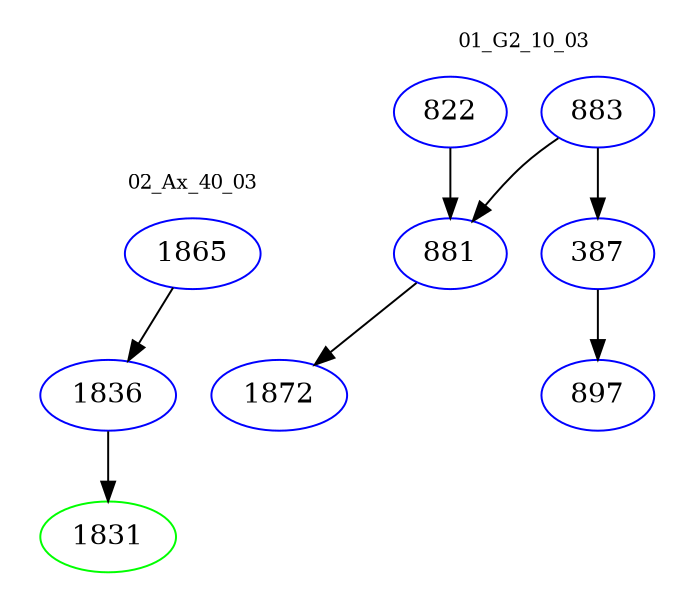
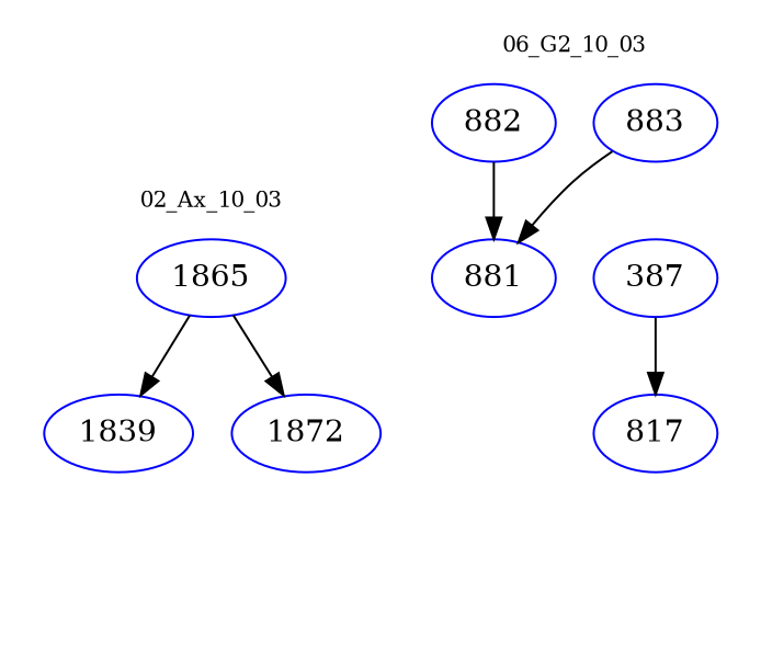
  digraph {
    node [color=blue]
    edge [color=black]
    n1 [label=1865]
-   n2 [label=1836]
+   n2 [label=1839]
    n3 [label=1872]
-   n4 [color=green label=1831]
    n5 [label=883]
-   n6 [label=822]
+   n6 [label=882]
    n7 [label=387]
    n8 [label=881]
-   n9 [label=897]
+   n9 [label=817]
    subgraph cluster_1 {
      color=white
      fontsize=10
-     label="02_Ax_40_03"
+     label="02_Ax_10_03"
      n1
      n2
      n3
-     n4
    }
    subgraph cluster_2 {
      color=white
      fontsize=10
-     label="01_G2_10_03"
+     label="06_G2_10_03"
      n5
      n6
      n7
      n8
      n9
    }
    n1 -> n2
-   n8 -> n3
-   n2 -> n4
-   n5 -> n7
+   n1 -> n3
    n5 -> n8
    n6 -> n8
    n7 -> n9
  }
